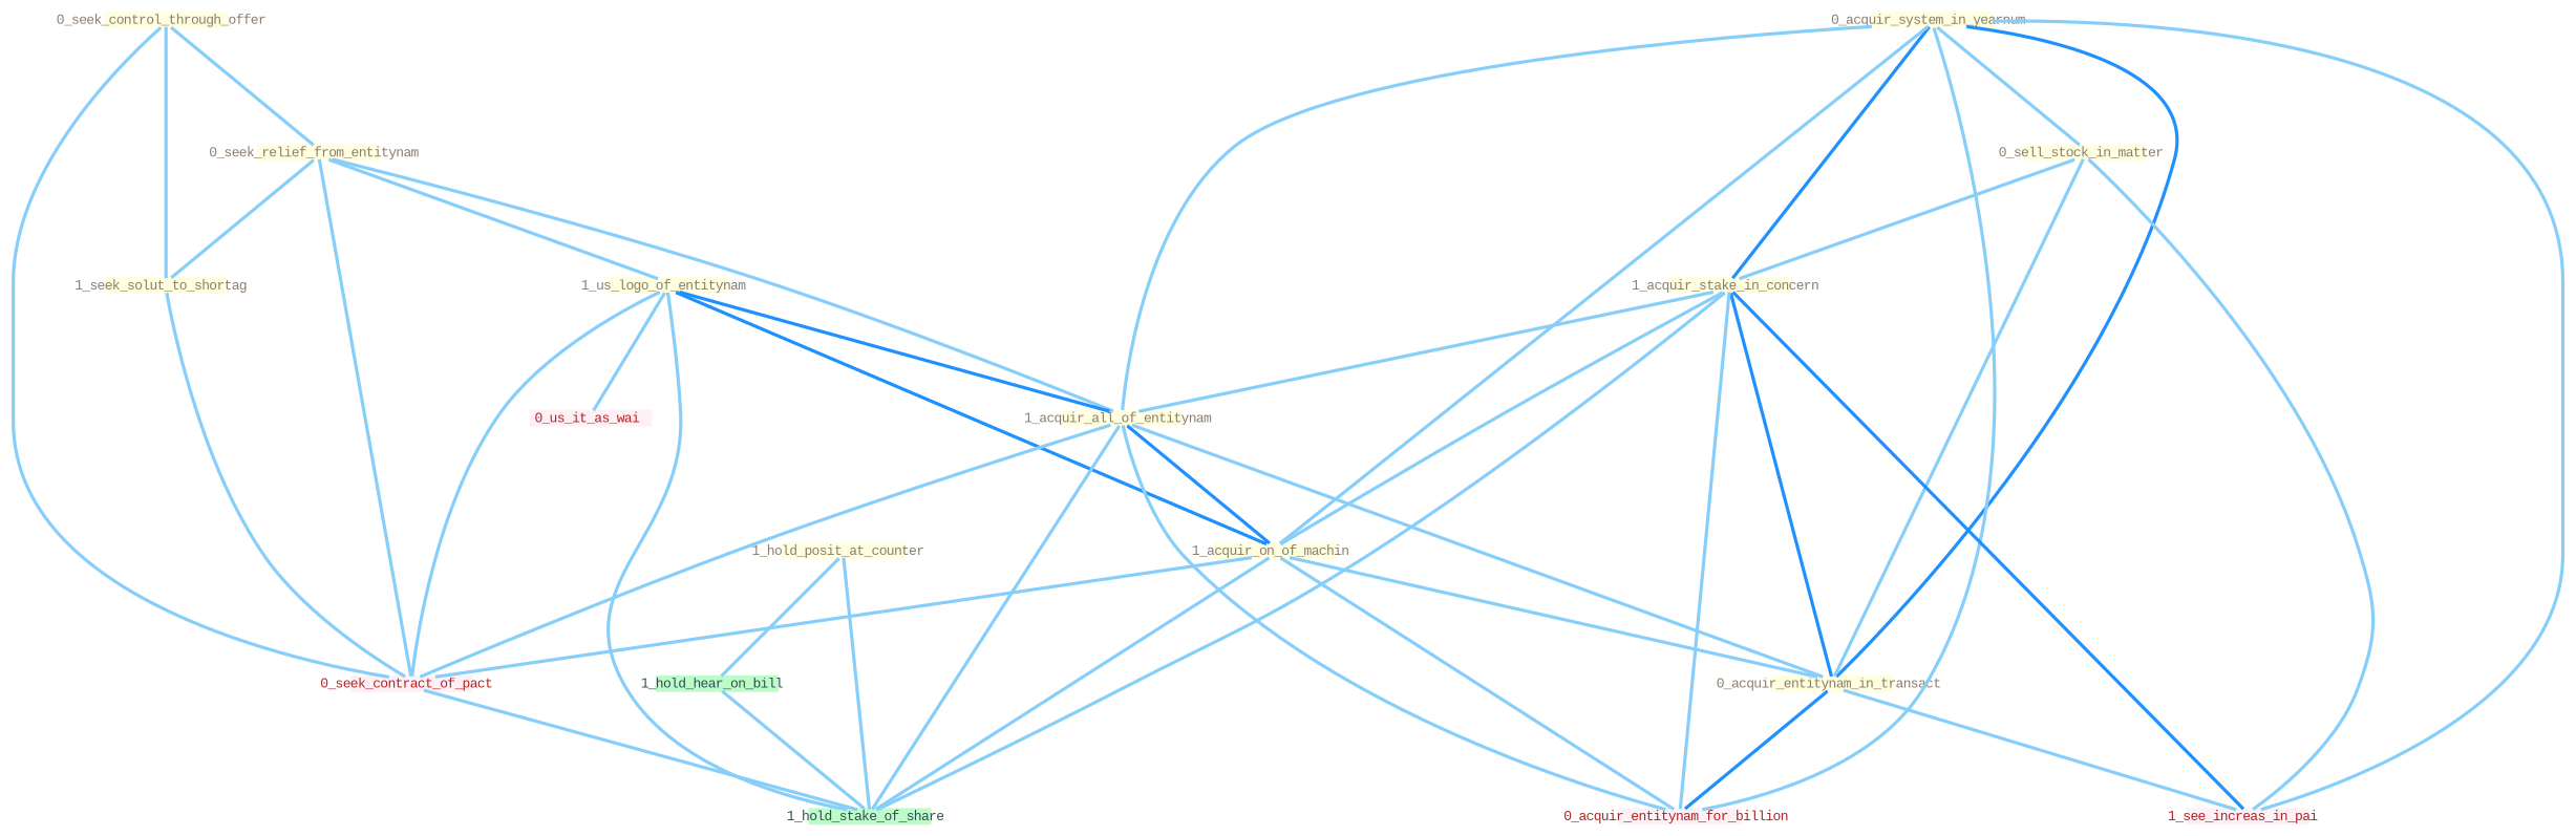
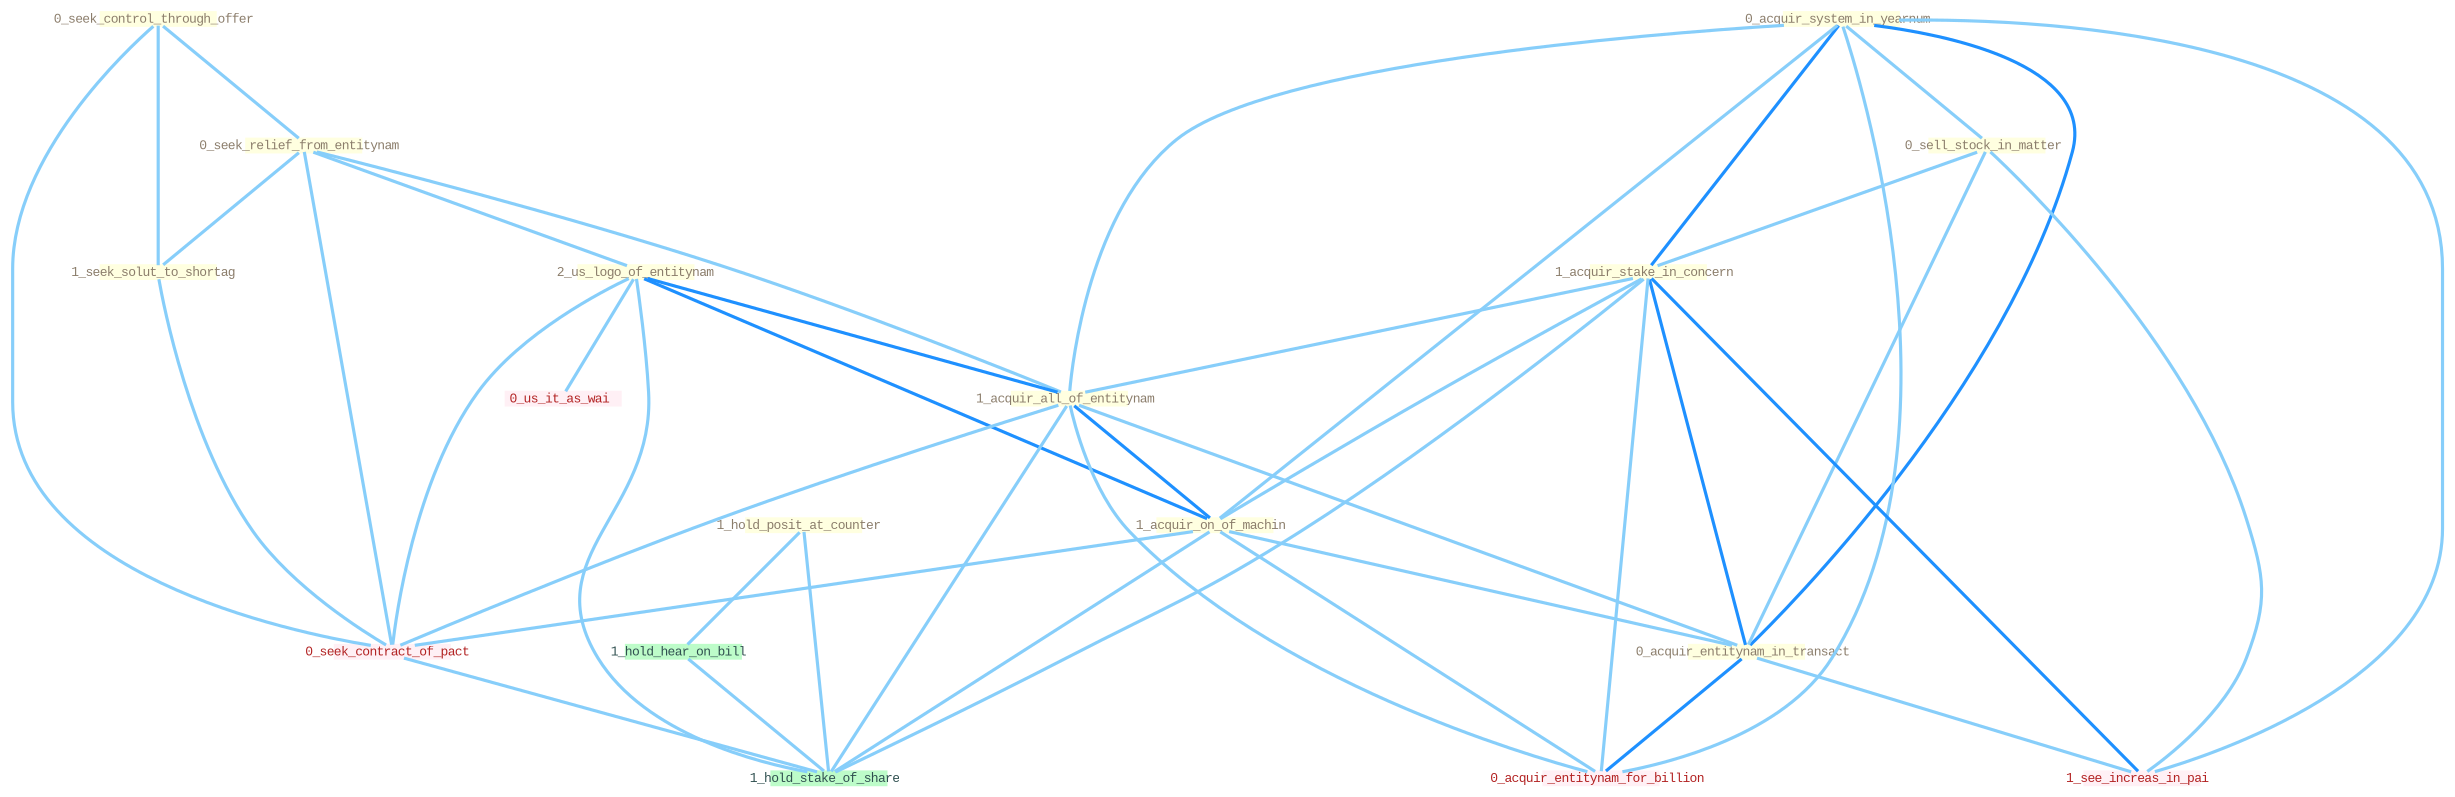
  graph {
    fontname="Liberation Mono"
    node [color="#ffffe0" fixedsize=true fontcolor="#8b7d6b" fontname="Liberation Mono" fontsize=4 shape=polygon style=filled]
    edge [color="#87cefa" fontname="Liberation Mono" w=1]
    "0_seek_control_through_offer " [height=.06 width=.5]
    "0_acquir_system_in_yearnum " [height=.06 width=.5]
    "0_seek_relief_from_entitynam " [height=.06 width=.5]
    "0_sell_stock_in_matter " [height=.06 width=.5]
    "1_acquir_stake_in_concern " [height=.06 width=.5]
    "1_hold_posit_at_counter " [height=.06 width=.5]
    "1_seek_solut_to_shortag " [height=.06 width=.5]
-   "1_us_logo_of_entitynam " [height=.06 width=.5]
+   "1_us_logo_of_entitynam " [height=.06 width=.5 label="2_us_logo_of_entitynam"]
    "1_acquir_all_of_entitynam " [height=.06 width=.5]
    "1_acquir_on_of_machin " [height=.06 width=.5]
    "0_acquir_entitynam_in_transact " [height=.06 width=.5]
    "0_seek_contract_of_pact " [color="#fff0f5" fontcolor="#b22222" height=.06 width=.5]
    "0_us_it_as_wai " [color="#fff0f5" fontcolor="#b22222" height=.06 width=.5]
    "0_acquir_entitynam_for_billion " [color="#fff0f5" fontcolor="#b22222" height=.06 width=.5]
    "1_see_increas_in_pai " [color="#fff0f5" fontcolor="#b22222" height=.06 width=.5]
    "1_hold_stake_of_share " [color="#BDFCC9" fontcolor="#2f4f4f" height=.06 width=.5]
    "1_hold_hear_on_bill " [color="#BDFCC9" fontcolor="#2f4f4f" height=.06 width=.5]
    subgraph sub_1 {
      "0_seek_control_through_offer "
      "0_acquir_system_in_yearnum "
      "0_seek_relief_from_entitynam "
      "0_sell_stock_in_matter "
      "1_acquir_stake_in_concern "
      "1_hold_posit_at_counter "
      "1_seek_solut_to_shortag "
      "1_us_logo_of_entitynam "
      "1_acquir_all_of_entitynam "
      "1_acquir_on_of_machin "
      "0_acquir_entitynam_in_transact "
    }
    subgraph sub_2 {
      "0_seek_contract_of_pact "
      "0_us_it_as_wai "
      "0_acquir_entitynam_for_billion "
      "1_see_increas_in_pai "
    }
    "0_seek_control_through_offer " -- "0_seek_relief_from_entitynam "
    "0_seek_control_through_offer " -- "1_seek_solut_to_shortag "
    "0_seek_control_through_offer " -- "0_seek_contract_of_pact "
    "0_acquir_system_in_yearnum " -- "0_sell_stock_in_matter "
    "0_acquir_system_in_yearnum " -- "1_acquir_stake_in_concern " [color="#1e90ff" w=2]
    "0_acquir_system_in_yearnum " -- "1_acquir_all_of_entitynam "
    "0_acquir_system_in_yearnum " -- "1_acquir_on_of_machin "
    "0_acquir_system_in_yearnum " -- "0_acquir_entitynam_in_transact " [color="#1e90ff" w=2]
    "0_acquir_system_in_yearnum " -- "0_acquir_entitynam_for_billion "
    "0_acquir_system_in_yearnum " -- "1_see_increas_in_pai "
    "0_seek_relief_from_entitynam " -- "1_seek_solut_to_shortag "
    "0_seek_relief_from_entitynam " -- "1_us_logo_of_entitynam "
    "0_seek_relief_from_entitynam " -- "1_acquir_all_of_entitynam "
    "0_seek_relief_from_entitynam " -- "0_seek_contract_of_pact "
    "0_sell_stock_in_matter " -- "1_acquir_stake_in_concern "
    "0_sell_stock_in_matter " -- "0_acquir_entitynam_in_transact "
    "0_sell_stock_in_matter " -- "1_see_increas_in_pai "
    "1_acquir_stake_in_concern " -- "1_acquir_all_of_entitynam "
    "1_acquir_stake_in_concern " -- "1_acquir_on_of_machin "
    "1_acquir_stake_in_concern " -- "0_acquir_entitynam_in_transact " [color="#1e90ff" w=2]
    "1_acquir_stake_in_concern " -- "0_acquir_entitynam_for_billion "
    "1_acquir_stake_in_concern " -- "1_see_increas_in_pai " [color="#1e90ff"]
    "1_acquir_stake_in_concern " -- "1_hold_stake_of_share "
    "1_hold_posit_at_counter " -- "1_hold_stake_of_share "
    "1_hold_posit_at_counter " -- "1_hold_hear_on_bill "
    "1_seek_solut_to_shortag " -- "0_seek_contract_of_pact "
    "1_us_logo_of_entitynam " -- "1_acquir_all_of_entitynam " [color="#1e90ff" w=2]
    "1_us_logo_of_entitynam " -- "1_acquir_on_of_machin " [color="#1e90ff"]
    "1_us_logo_of_entitynam " -- "0_seek_contract_of_pact "
    "1_us_logo_of_entitynam " -- "0_us_it_as_wai "
    "1_us_logo_of_entitynam " -- "1_hold_stake_of_share "
    "1_acquir_all_of_entitynam " -- "1_acquir_on_of_machin " [color="#1e90ff" w=2]
    "1_acquir_all_of_entitynam " -- "0_acquir_entitynam_in_transact "
    "1_acquir_all_of_entitynam " -- "0_seek_contract_of_pact "
    "1_acquir_all_of_entitynam " -- "0_acquir_entitynam_for_billion "
    "1_acquir_all_of_entitynam " -- "1_hold_stake_of_share "
    "1_acquir_on_of_machin " -- "0_acquir_entitynam_in_transact "
    "1_acquir_on_of_machin " -- "0_seek_contract_of_pact "
    "1_acquir_on_of_machin " -- "0_acquir_entitynam_for_billion "
    "1_acquir_on_of_machin " -- "1_hold_stake_of_share "
    "0_acquir_entitynam_in_transact " -- "0_acquir_entitynam_for_billion " [color="#1e90ff" w=2]
    "0_acquir_entitynam_in_transact " -- "1_see_increas_in_pai "
    "0_seek_contract_of_pact " -- "1_hold_stake_of_share "
    "1_hold_hear_on_bill " -- "1_hold_stake_of_share "
  }
